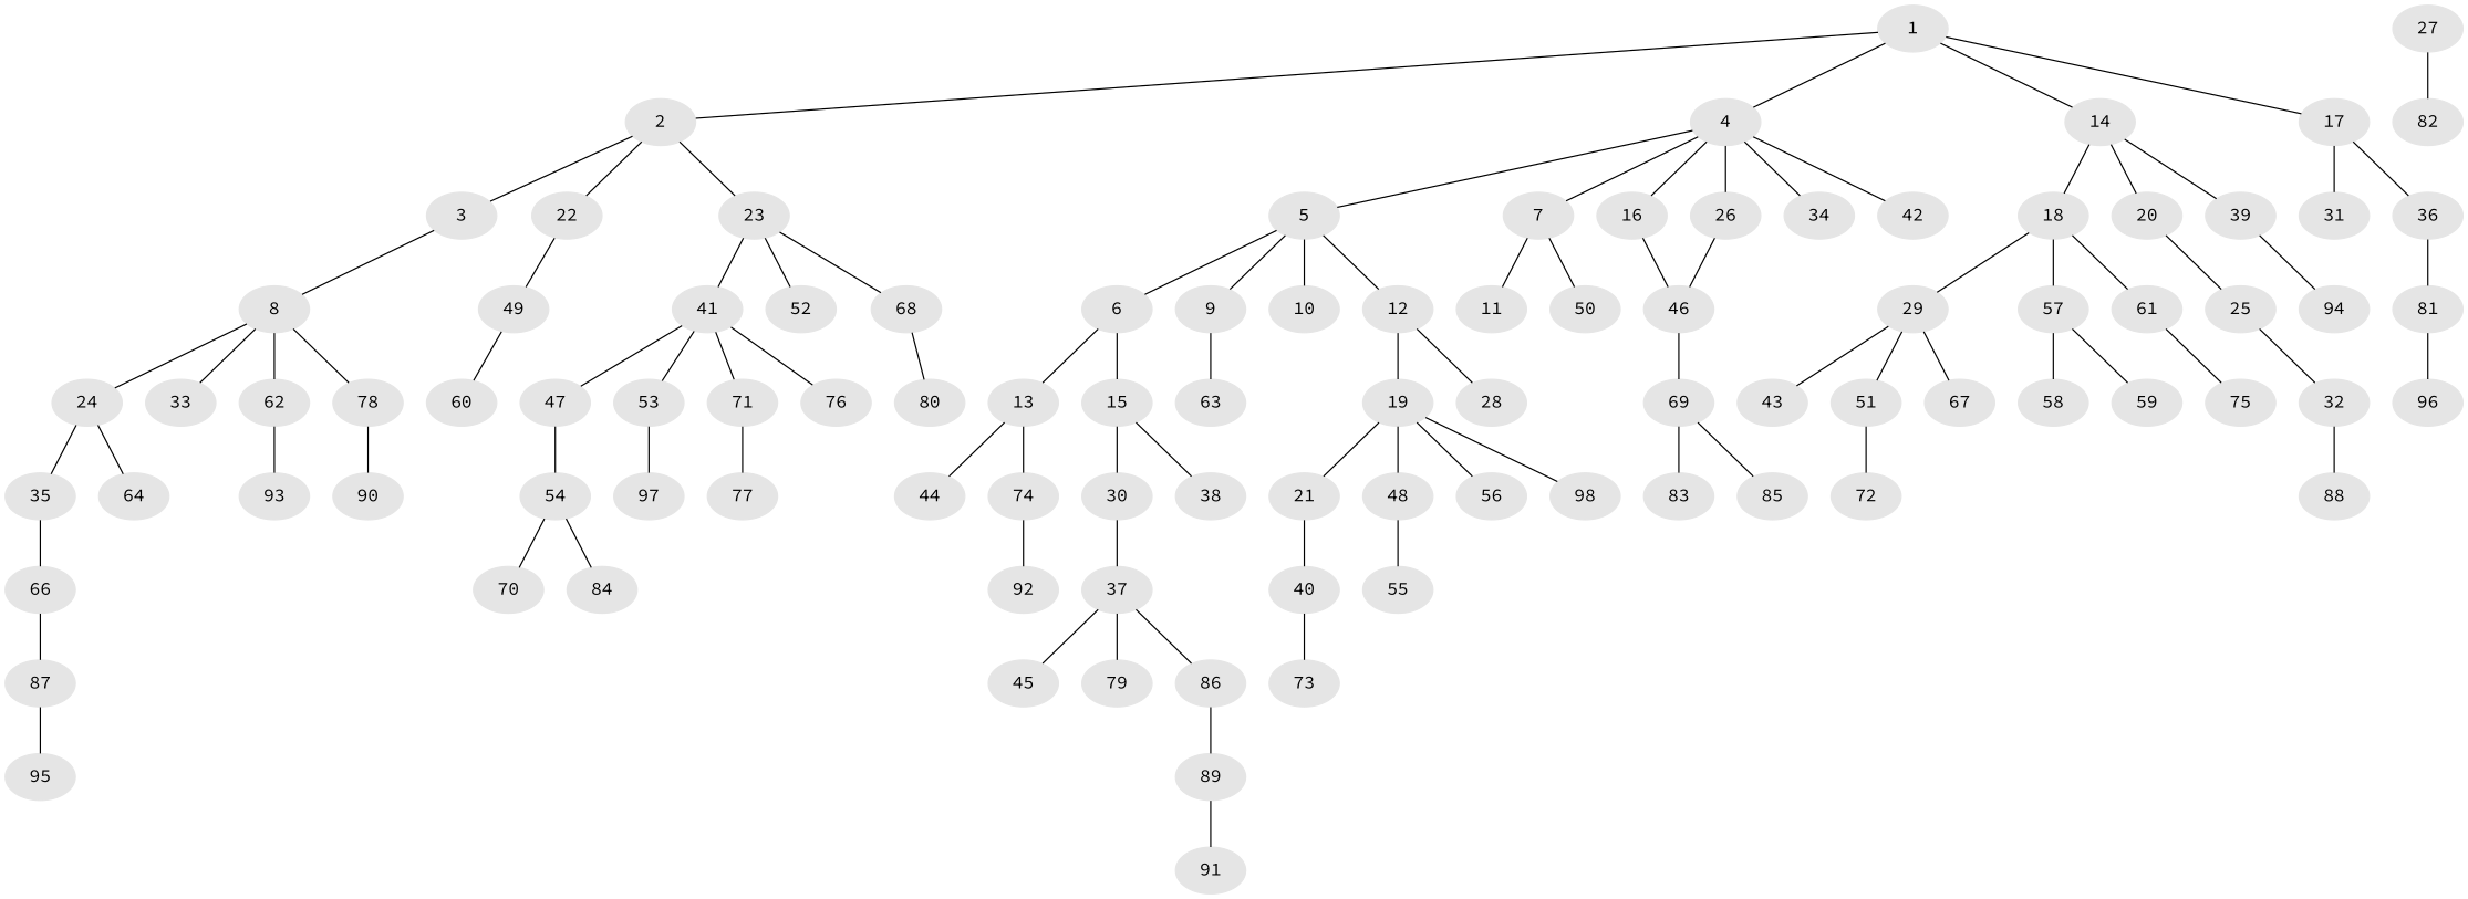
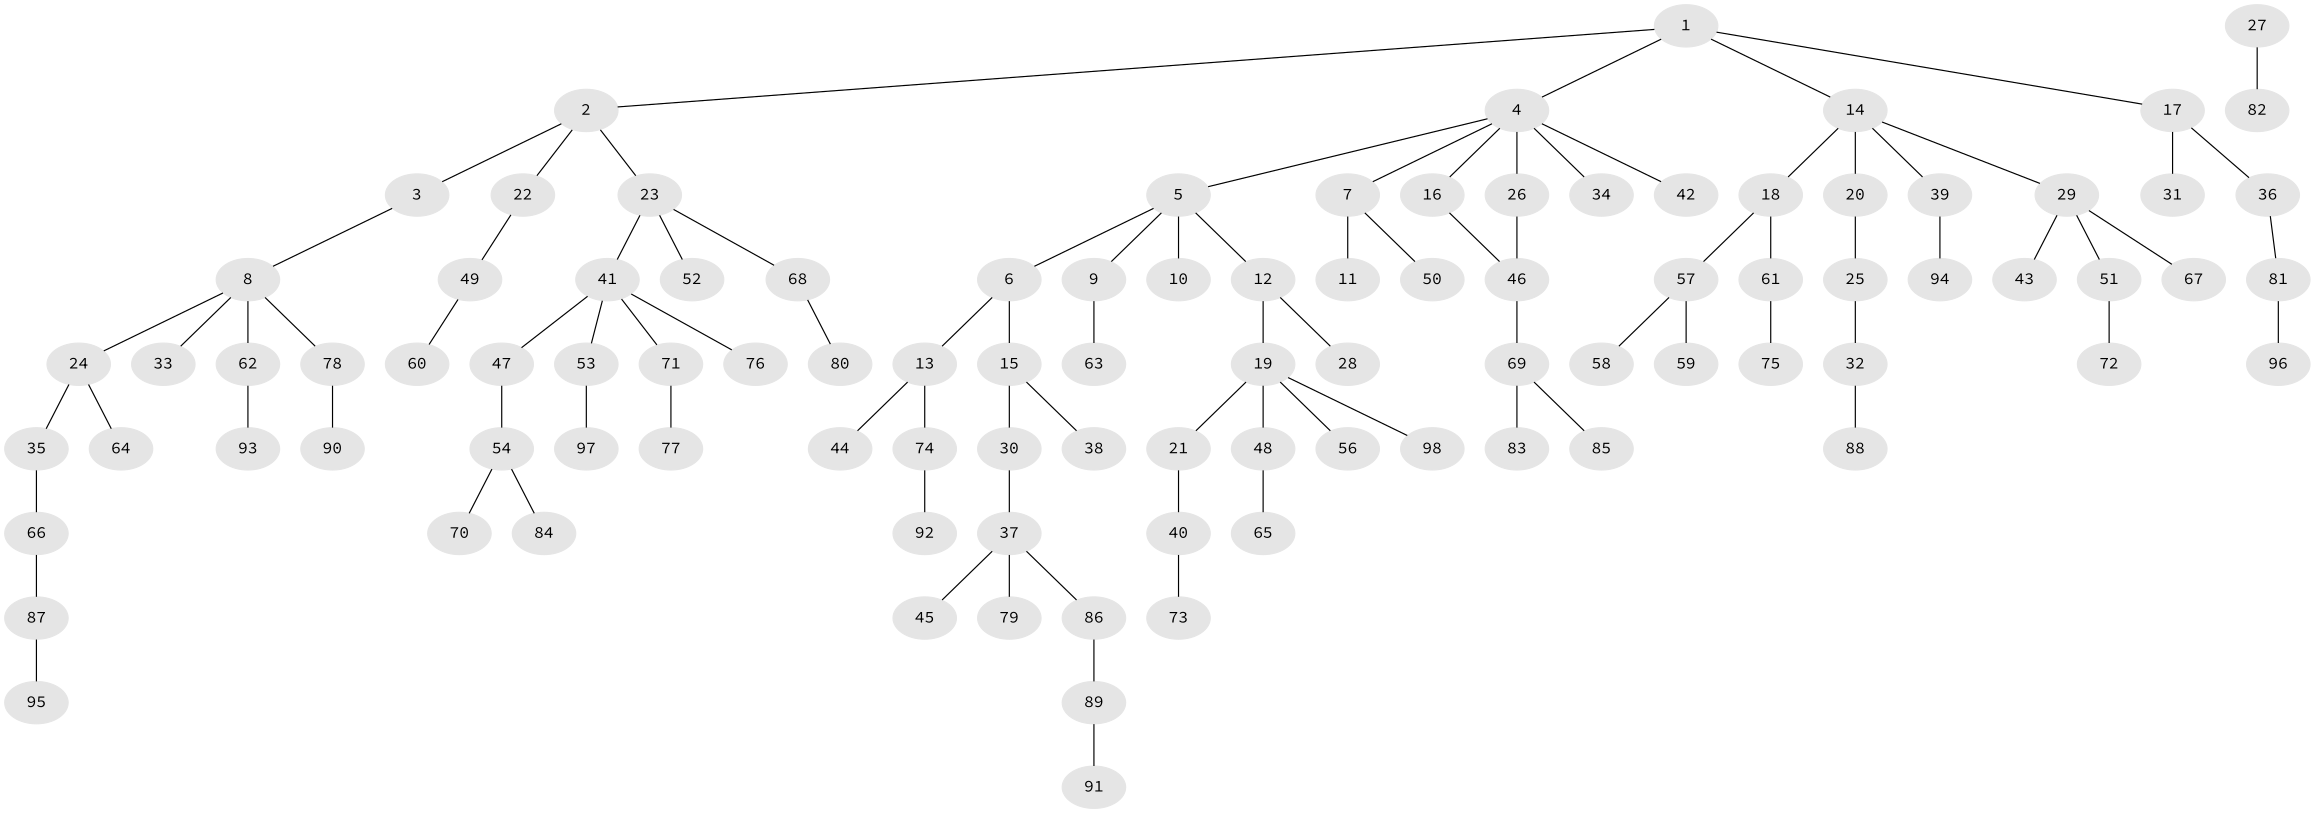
  graph {
    fontname="Source Code Pro"
    node [color=gray90 fontname="Source Code Pro" style=filled]
    edge [fontname="Source Code Pro"]
    1
    2
    4
    14
    17
    3
    22
    23
    5
    7
    16
    26
    34
    42
    18
    20
    39
    31
    36
    8
    49
    41
    52
    68
    24
    33
    62
    78
    6
    9
    10
    12
    11
    50
    46
    13
    15
    63
    19
    28
    44
    74
    30
    38
    35
    64
    93
    90
    21
    48
    56
    98
    92
    29
    57
    61
    25
    94
    37
    27
    82
    81
    96
    43
    51
    67
    58
    59
    75
    40
-   65 [label=55]
+   65
    32
    73
    60
    47
    53
    71
    76
    80
    66
    88
    69
    72
    45
    79
    86
    87
    89
    54
    97
    77
    83
    85
    70
    84
    95
    91
    1 -- 2
    1 -- 4
    1 -- 14
    1 -- 17
    2 -- 3
    2 -- 22
    2 -- 23
    4 -- 5
    4 -- 7
    4 -- 16
    4 -- 26
    4 -- 34
    4 -- 42
    14 -- 18
    14 -- 20
    14 -- 39
    17 -- 31
    17 -- 36
    3 -- 8
    22 -- 49
    23 -- 41
    23 -- 52
    23 -- 68
    5 -- 6
    5 -- 9
    5 -- 10
    5 -- 12
    7 -- 11
    7 -- 50
    16 -- 46
    26 -- 46
-   18 -- 29
+   14 -- 29
    18 -- 57
    18 -- 61
    20 -- 25
    39 -- 94
    36 -- 81
    8 -- 24
    8 -- 33
    8 -- 62
    8 -- 78
    49 -- 60
    41 -- 47
    41 -- 53
    41 -- 71
    41 -- 76
    68 -- 80
    24 -- 35
    24 -- 64
    62 -- 93
    78 -- 90
    6 -- 13
    6 -- 15
    9 -- 63
    12 -- 19
    12 -- 28
    46 -- 69
    13 -- 44
    13 -- 74
    15 -- 30
    15 -- 38
    19 -- 21
    19 -- 48
    19 -- 56
    19 -- 98
    74 -- 92
    30 -- 37
    35 -- 66
    21 -- 40
    48 -- 65
    29 -- 43
    29 -- 51
    29 -- 67
    57 -- 58
    57 -- 59
    61 -- 75
    25 -- 32
    37 -- 45
    37 -- 79
    37 -- 86
    27 -- 82
    81 -- 96
    51 -- 72
    40 -- 73
    32 -- 88
    47 -- 54
    53 -- 97
    71 -- 77
    66 -- 87
    69 -- 83
    69 -- 85
    86 -- 89
    87 -- 95
    89 -- 91
    54 -- 70
    54 -- 84
  }
